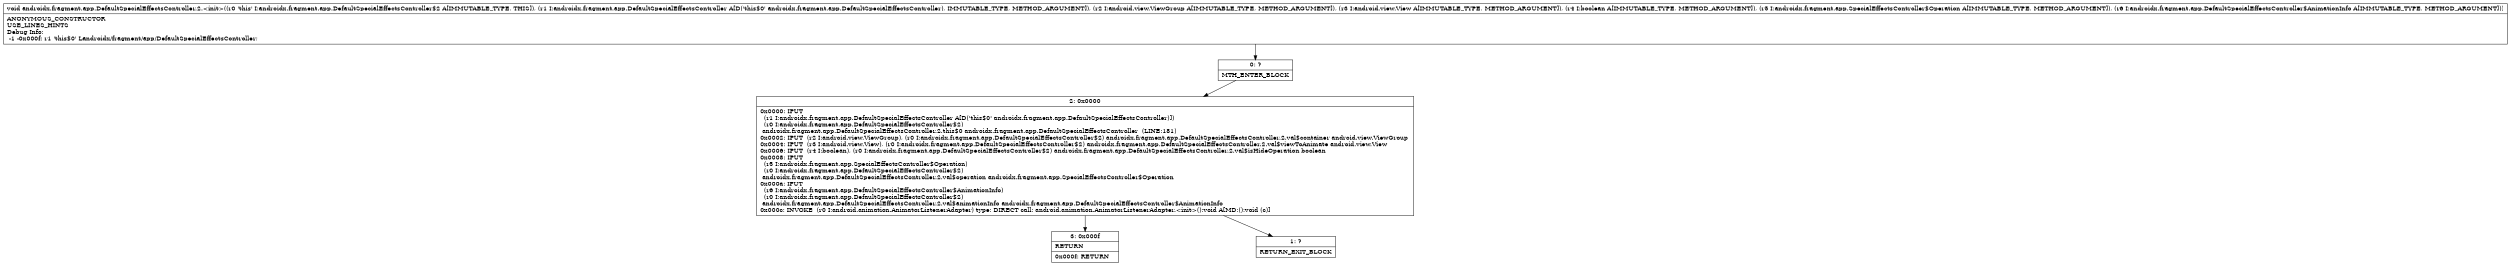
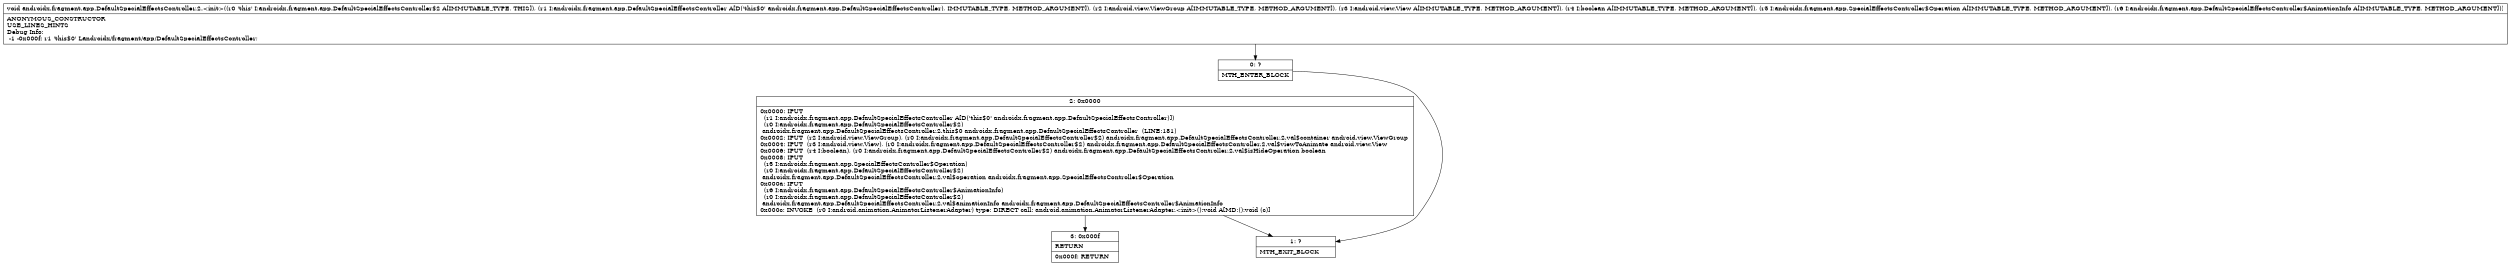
  digraph {
    node [shape=record]
    n1 [label="{0\:\ ?|MTH_ENTER_BLOCK\l}"]
    n2 [label="{2\:\ 0x0000|0x0000: IPUT  \l  (r1 I:androidx.fragment.app.DefaultSpecialEffectsController A[D('this$0' androidx.fragment.app.DefaultSpecialEffectsController)])\l  (r0 I:androidx.fragment.app.DefaultSpecialEffectsController$2)\l androidx.fragment.app.DefaultSpecialEffectsController.2.this$0 androidx.fragment.app.DefaultSpecialEffectsController  (LINE:181)\l0x0002: IPUT  (r2 I:android.view.ViewGroup), (r0 I:androidx.fragment.app.DefaultSpecialEffectsController$2) androidx.fragment.app.DefaultSpecialEffectsController.2.val$container android.view.ViewGroup \l0x0004: IPUT  (r3 I:android.view.View), (r0 I:androidx.fragment.app.DefaultSpecialEffectsController$2) androidx.fragment.app.DefaultSpecialEffectsController.2.val$viewToAnimate android.view.View \l0x0006: IPUT  (r4 I:boolean), (r0 I:androidx.fragment.app.DefaultSpecialEffectsController$2) androidx.fragment.app.DefaultSpecialEffectsController.2.val$isHideOperation boolean \l0x0008: IPUT  \l  (r5 I:androidx.fragment.app.SpecialEffectsController$Operation)\l  (r0 I:androidx.fragment.app.DefaultSpecialEffectsController$2)\l androidx.fragment.app.DefaultSpecialEffectsController.2.val$operation androidx.fragment.app.SpecialEffectsController$Operation \l0x000a: IPUT  \l  (r6 I:androidx.fragment.app.DefaultSpecialEffectsController$AnimationInfo)\l  (r0 I:androidx.fragment.app.DefaultSpecialEffectsController$2)\l androidx.fragment.app.DefaultSpecialEffectsController.2.val$animationInfo androidx.fragment.app.DefaultSpecialEffectsController$AnimationInfo \l0x000c: INVOKE  (r0 I:android.animation.AnimatorListenerAdapter) type: DIRECT call: android.animation.AnimatorListenerAdapter.\<init\>():void A[MD:():void (c)]\l}"]
    n3 [label="{3\:\ 0x000f|RETURN\l|0x000f: RETURN   \l}"]
-   n4 [label="{1\:\ ?|RETURN_EXIT_BLOCK\l}"]
+   n4 [label="{1\:\ ?|MTH_EXIT_BLOCK\l}"]
    n5 [label="{void androidx.fragment.app.DefaultSpecialEffectsController.2.\<init\>((r0 'this' I:androidx.fragment.app.DefaultSpecialEffectsController$2 A[IMMUTABLE_TYPE, THIS]), (r1 I:androidx.fragment.app.DefaultSpecialEffectsController A[D('this$0' androidx.fragment.app.DefaultSpecialEffectsController), IMMUTABLE_TYPE, METHOD_ARGUMENT]), (r2 I:android.view.ViewGroup A[IMMUTABLE_TYPE, METHOD_ARGUMENT]), (r3 I:android.view.View A[IMMUTABLE_TYPE, METHOD_ARGUMENT]), (r4 I:boolean A[IMMUTABLE_TYPE, METHOD_ARGUMENT]), (r5 I:androidx.fragment.app.SpecialEffectsController$Operation A[IMMUTABLE_TYPE, METHOD_ARGUMENT]), (r6 I:androidx.fragment.app.DefaultSpecialEffectsController$AnimationInfo A[IMMUTABLE_TYPE, METHOD_ARGUMENT]))  | ANONYMOUS_CONSTRUCTOR\lUSE_LINES_HINTS\lDebug Info:\l  \-1 \-0x000f: r1 'this$0' Landroidx\/fragment\/app\/DefaultSpecialEffectsController;\l}"]
-   n1 -> n2
+   n1 -> n4
    n2 -> n3
    n2 -> n4
    n5 -> n1
  }
